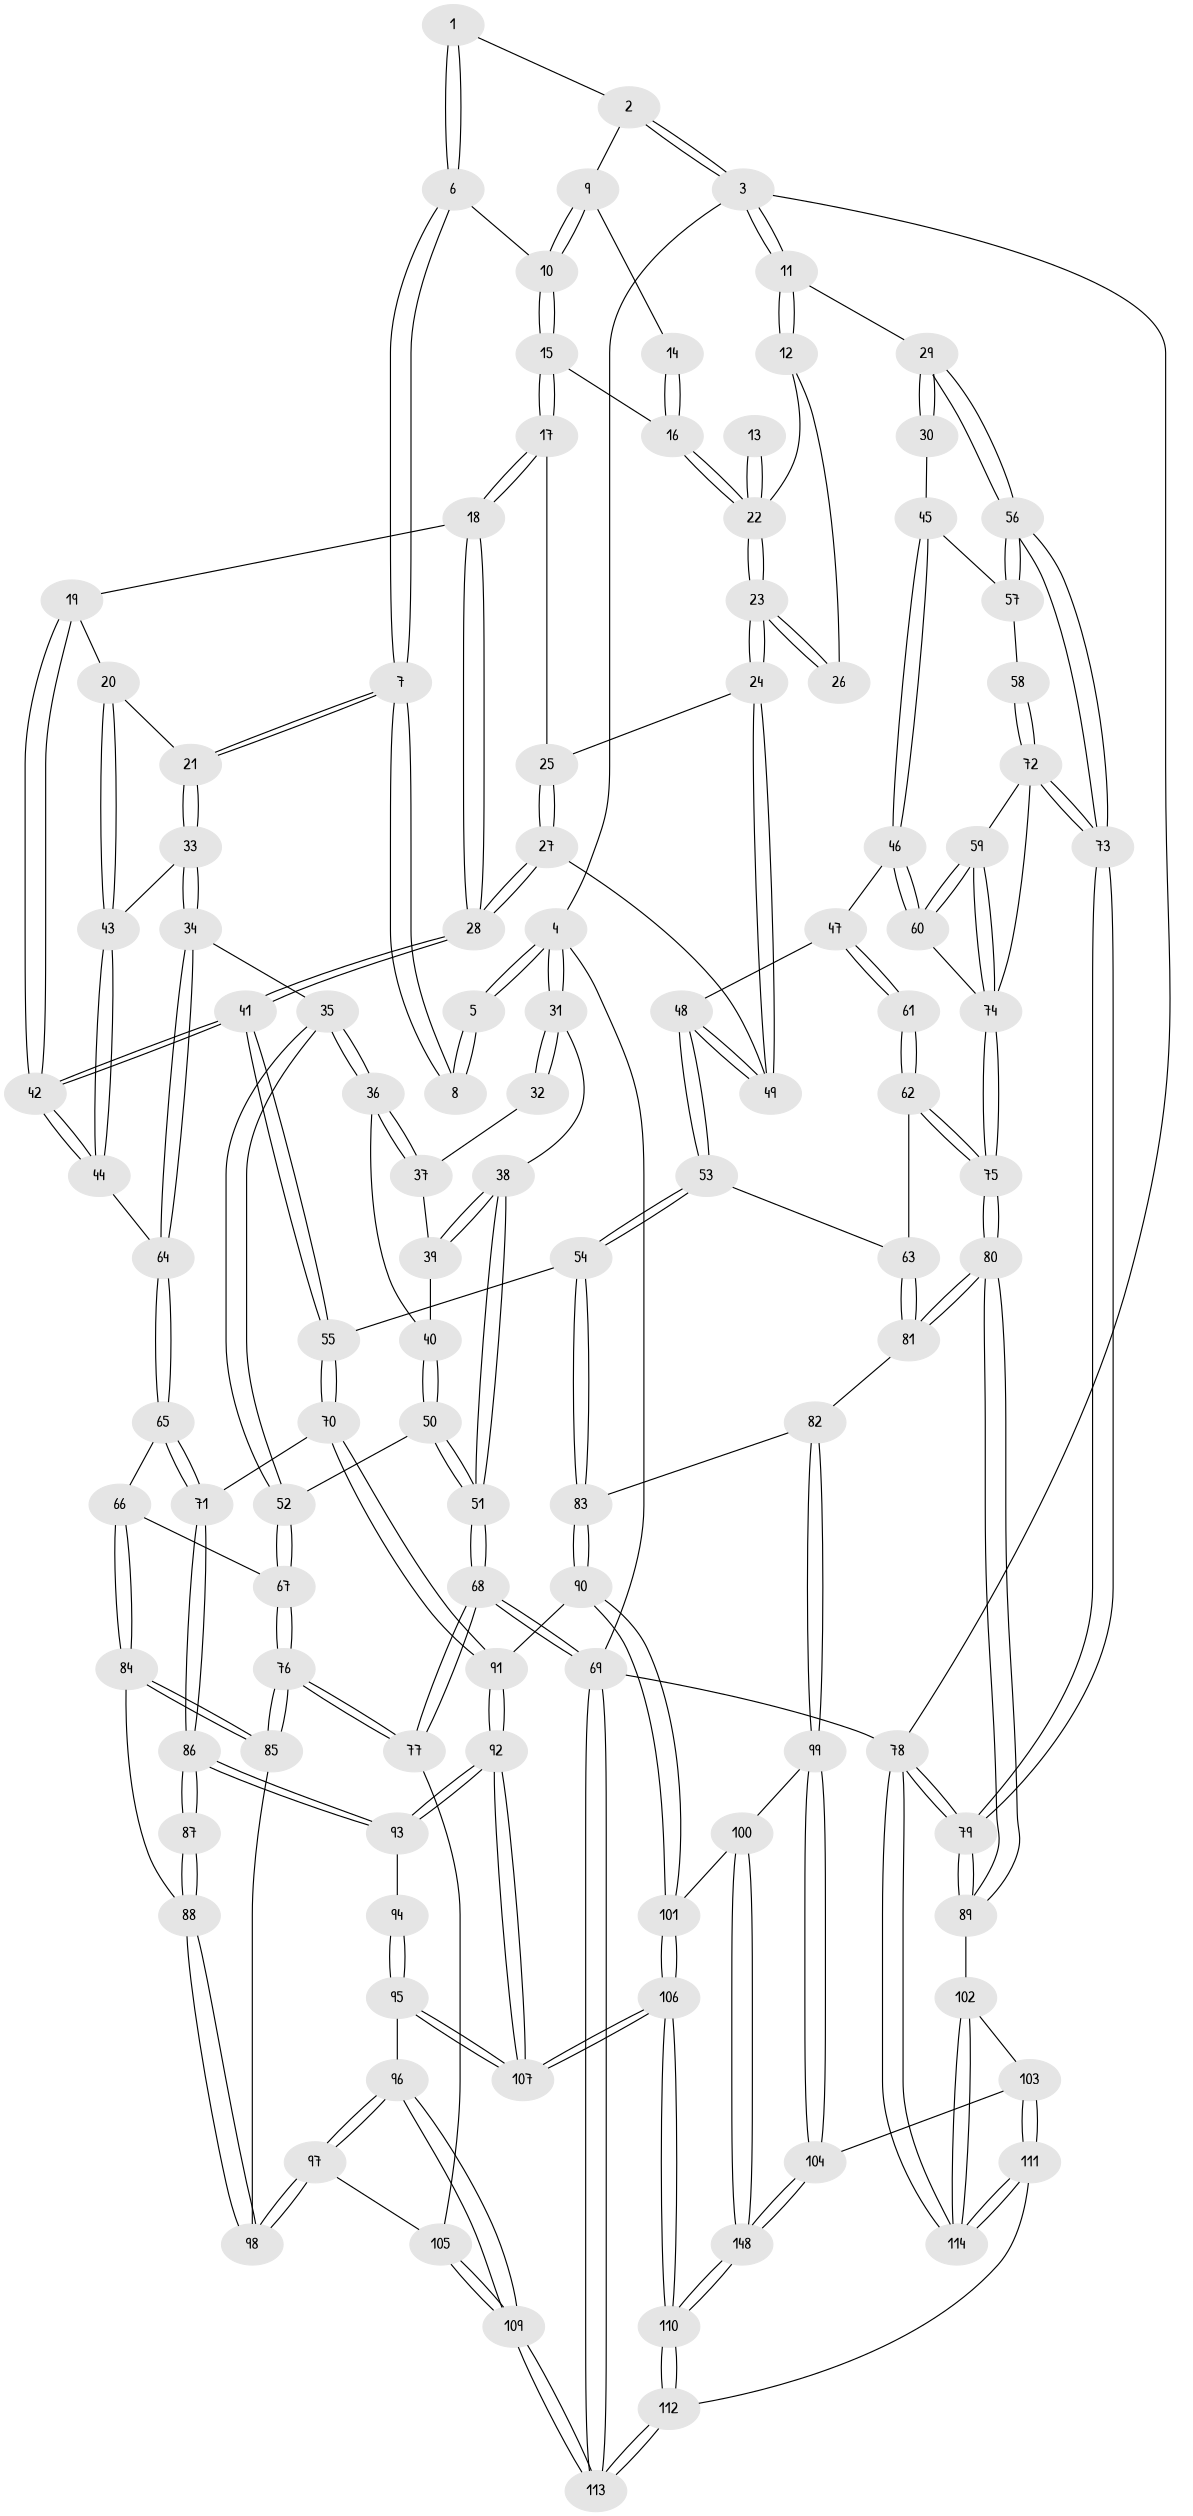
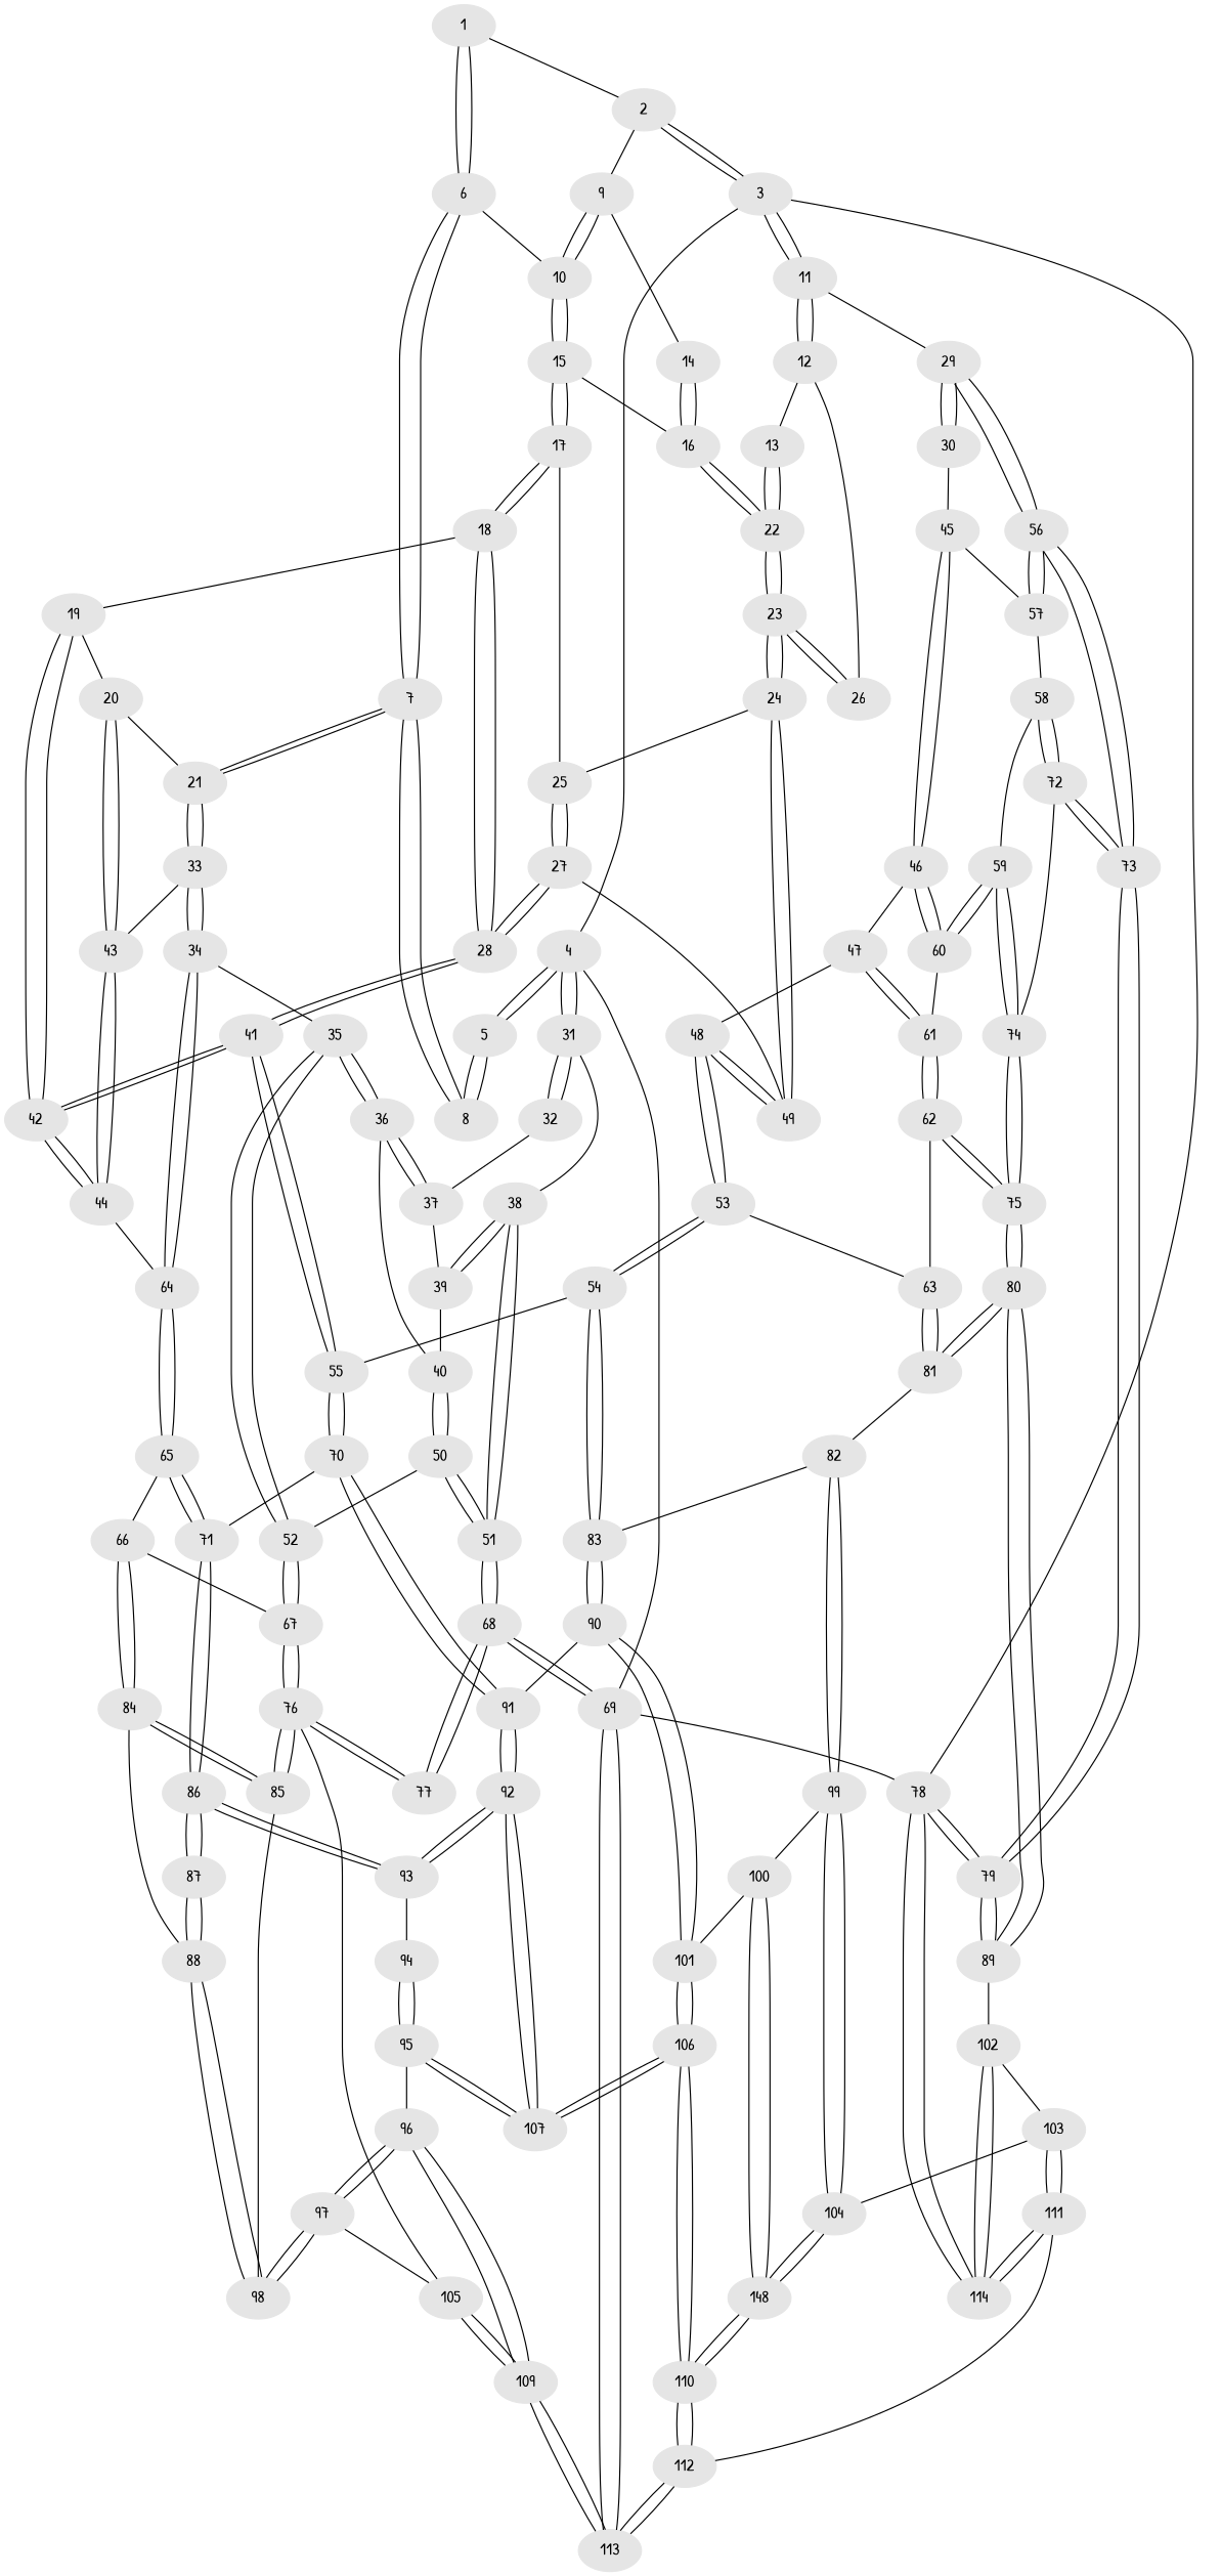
  graph {
    fontname="Patrick Hand"
    node [color=gray90 fontname="Patrick Hand" style=filled]
    edge [fontname="Patrick Hand"]
    1
    2
    6
    3
    9
    7
    10
    4
    11
    78
    14
    5
    31
    69
    12
    29
    79
    114
    8
    32
    38
    113
    21
    15
    33
    16
    17
    13
    26
    30
    56
    22
    23
    18
    25
    19
    28
    27
    20
    42
    41
    43
    44
    34
    24
    49
    45
    55
    57
    73
    46
    37
    39
    51
    35
    64
    36
    52
    65
    40
    67
    50
    68
    70
    47
    60
    58
    48
    61
    53
    62
    54
    63
    77
    76
    83
    81
    90
    71
    91
    59
    72
    74
    75
    80
    82
    66
    84
    86
    85
    88
    105
    92
    87
    93
    89
    98
    109
    102
    99
    100
    104
    101
    94
    103
    106
    107
    95
    96
    97
    n111 [label=148]
    110
    111
    112
    1 -- 2
    1 -- 6
    1 -- 6
    2 -- 3
    2 -- 3
    2 -- 9
    6 -- 7
    6 -- 7
    6 -- 10
    3 -- 4
    3 -- 11
    3 -- 11
    3 -- 78
    9 -- 10
    9 -- 10
    9 -- 14
    7 -- 8
    7 -- 8
    7 -- 21
    7 -- 21
    10 -- 15
    10 -- 15
    4 -- 5
    4 -- 5
    4 -- 31
    4 -- 31
    4 -- 69
    11 -- 12
    11 -- 12
    11 -- 29
    78 -- 79
    78 -- 79
    78 -- 114
    78 -- 114
    14 -- 16
    14 -- 16
    5 -- 8
    5 -- 8
    31 -- 32
    31 -- 32
    31 -- 38
    69 -- 78
    69 -- 113
    69 -- 113
-   12 -- 22
+   12 -- 13
    12 -- 26
    29 -- 30
    29 -- 30
    29 -- 56
    29 -- 56
    79 -- 89
    79 -- 89
    32 -- 37
    38 -- 39
    38 -- 39
    38 -- 51
    38 -- 51
    21 -- 33
    21 -- 33
    15 -- 16
    15 -- 17
    15 -- 17
    33 -- 43
    33 -- 34
    33 -- 34
    16 -- 22
    16 -- 22
    17 -- 18
    17 -- 18
    17 -- 25
    13 -- 22
    13 -- 22
    30 -- 45
    56 -- 57
    56 -- 57
    56 -- 73
    56 -- 73
    22 -- 23
    22 -- 23
    23 -- 26
    23 -- 26
    23 -- 24
    23 -- 24
    18 -- 19
    18 -- 28
    18 -- 28
    25 -- 27
    25 -- 27
    19 -- 20
    19 -- 42
    19 -- 42
    28 -- 41
    28 -- 41
    27 -- 28
    27 -- 28
    27 -- 49
    20 -- 21
    20 -- 43
    20 -- 43
    42 -- 44
    42 -- 44
    41 -- 42
    41 -- 42
    41 -- 55
    41 -- 55
    43 -- 44
    43 -- 44
    44 -- 64
    34 -- 35
    34 -- 64
    34 -- 64
    24 -- 25
    24 -- 49
    24 -- 49
    45 -- 57
    45 -- 46
    45 -- 46
    55 -- 70
    55 -- 70
    57 -- 58
    73 -- 79
    73 -- 79
    46 -- 47
    46 -- 60
    46 -- 60
    37 -- 39
    39 -- 40
    51 -- 68
    51 -- 68
    35 -- 36
    35 -- 36
    35 -- 52
    35 -- 52
    64 -- 65
    64 -- 65
    36 -- 37
    36 -- 37
    36 -- 40
    52 -- 67
    52 -- 67
    65 -- 71
    65 -- 71
    65 -- 66
    40 -- 50
    40 -- 50
    67 -- 76
    67 -- 76
    50 -- 51
    50 -- 51
    50 -- 52
    68 -- 69
    68 -- 69
    68 -- 77
    68 -- 77
    70 -- 71
    70 -- 91
    70 -- 91
    47 -- 48
    47 -- 61
    47 -- 61
-   60 -- 74
-   72 -- 59
+   60 -- 61
+   58 -- 59
    58 -- 72
    58 -- 72
    48 -- 49
    48 -- 49
    48 -- 53
    48 -- 53
    61 -- 62
    61 -- 62
    53 -- 54
    53 -- 54
    53 -- 63
    62 -- 63
    62 -- 75
    62 -- 75
    54 -- 55
    54 -- 83
    54 -- 83
    63 -- 81
    63 -- 81
-   77 -- 105
+   76 -- 105
    76 -- 77
    76 -- 77
    76 -- 85
    76 -- 85
    83 -- 90
    83 -- 90
    81 -- 82
    90 -- 91
    90 -- 101
    90 -- 101
    71 -- 86
    71 -- 86
    91 -- 92
    91 -- 92
    59 -- 60
    59 -- 60
    59 -- 74
    59 -- 74
    72 -- 73
    72 -- 73
    72 -- 74
    74 -- 75
    74 -- 75
    75 -- 80
    75 -- 80
    80 -- 81
    80 -- 81
    80 -- 89
    80 -- 89
    82 -- 83
    82 -- 99
    82 -- 99
    66 -- 67
    66 -- 84
    66 -- 84
    84 -- 85
    84 -- 85
    84 -- 88
    86 -- 87
    86 -- 87
    86 -- 93
    86 -- 93
    85 -- 98
    88 -- 98
    88 -- 98
    105 -- 109
    105 -- 109
    92 -- 93
    92 -- 93
    92 -- 107
    92 -- 107
    87 -- 88
    87 -- 88
    93 -- 94
    89 -- 102
    109 -- 113
    109 -- 113
    102 -- 114
    102 -- 114
    102 -- 103
    99 -- 100
    99 -- 104
    99 -- 104
    100 -- 101
    100 -- n111
    100 -- n111
    104 -- n111
    104 -- n111
    101 -- 106
    101 -- 106
    94 -- 95
    94 -- 95
    103 -- 104
    103 -- 111
    103 -- 111
    106 -- 107
    106 -- 107
    106 -- 110
    106 -- 110
    95 -- 107
    95 -- 107
    95 -- 96
    96 -- 109
    96 -- 109
    96 -- 97
    96 -- 97
    97 -- 105
    97 -- 98
    97 -- 98
    n111 -- 110
    n111 -- 110
    110 -- 112
    110 -- 112
    111 -- 114
    111 -- 114
    111 -- 112
    112 -- 113
    112 -- 113
  }
